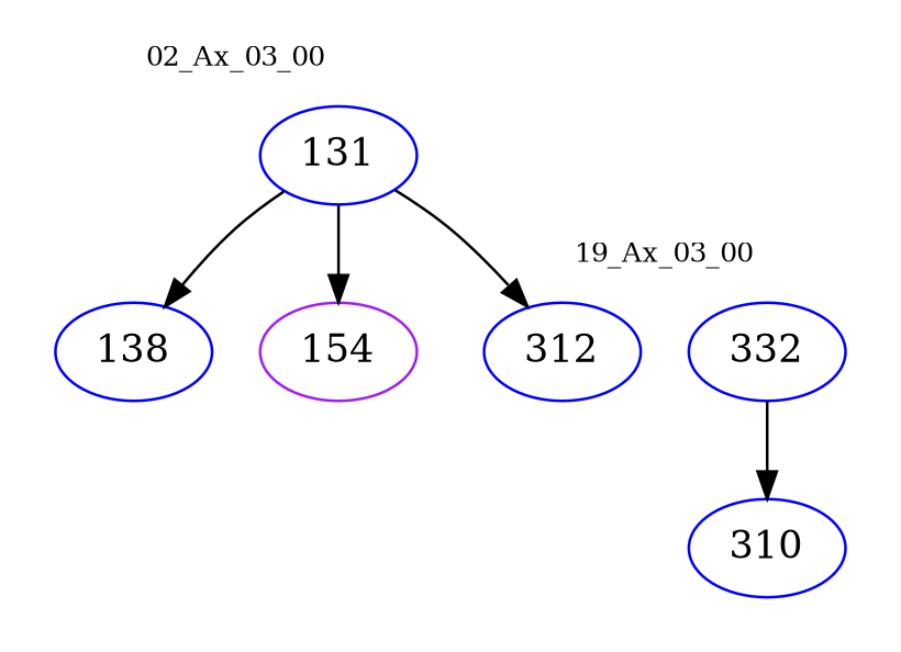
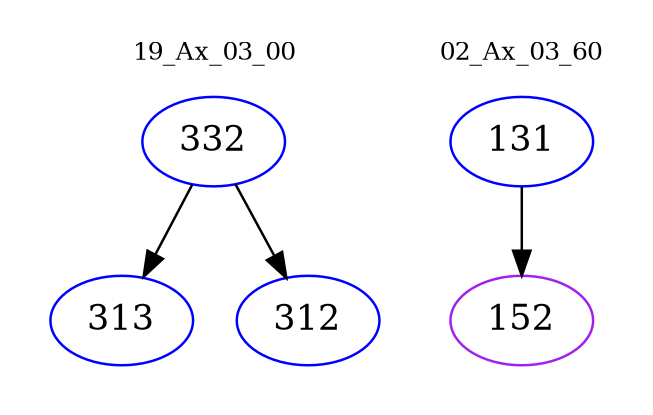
  digraph {
    node [color=blue]
    edge [color=black]
    n1 [label=332]
-   n2 [label=310]
+   n2 [label=313]
    n3 [label=312]
    n4 [label=131]
-   n5 [label=138]
-   n6 [color=purple label=154]
+   n6 [color=purple label=152]
    subgraph cluster_1 {
      color=white
      fontsize=10
      label="19_Ax_03_00"
      n1
      n2
      n3
    }
    subgraph cluster_2 {
      color=white
      fontsize=10
-     label="02_Ax_03_00"
+     label="02_Ax_03_60"
      n4
-     n5
      n6
    }
    n1 -> n2
-   n4 -> n3
-   n4 -> n5
+   n1 -> n3
    n4 -> n6
  }
